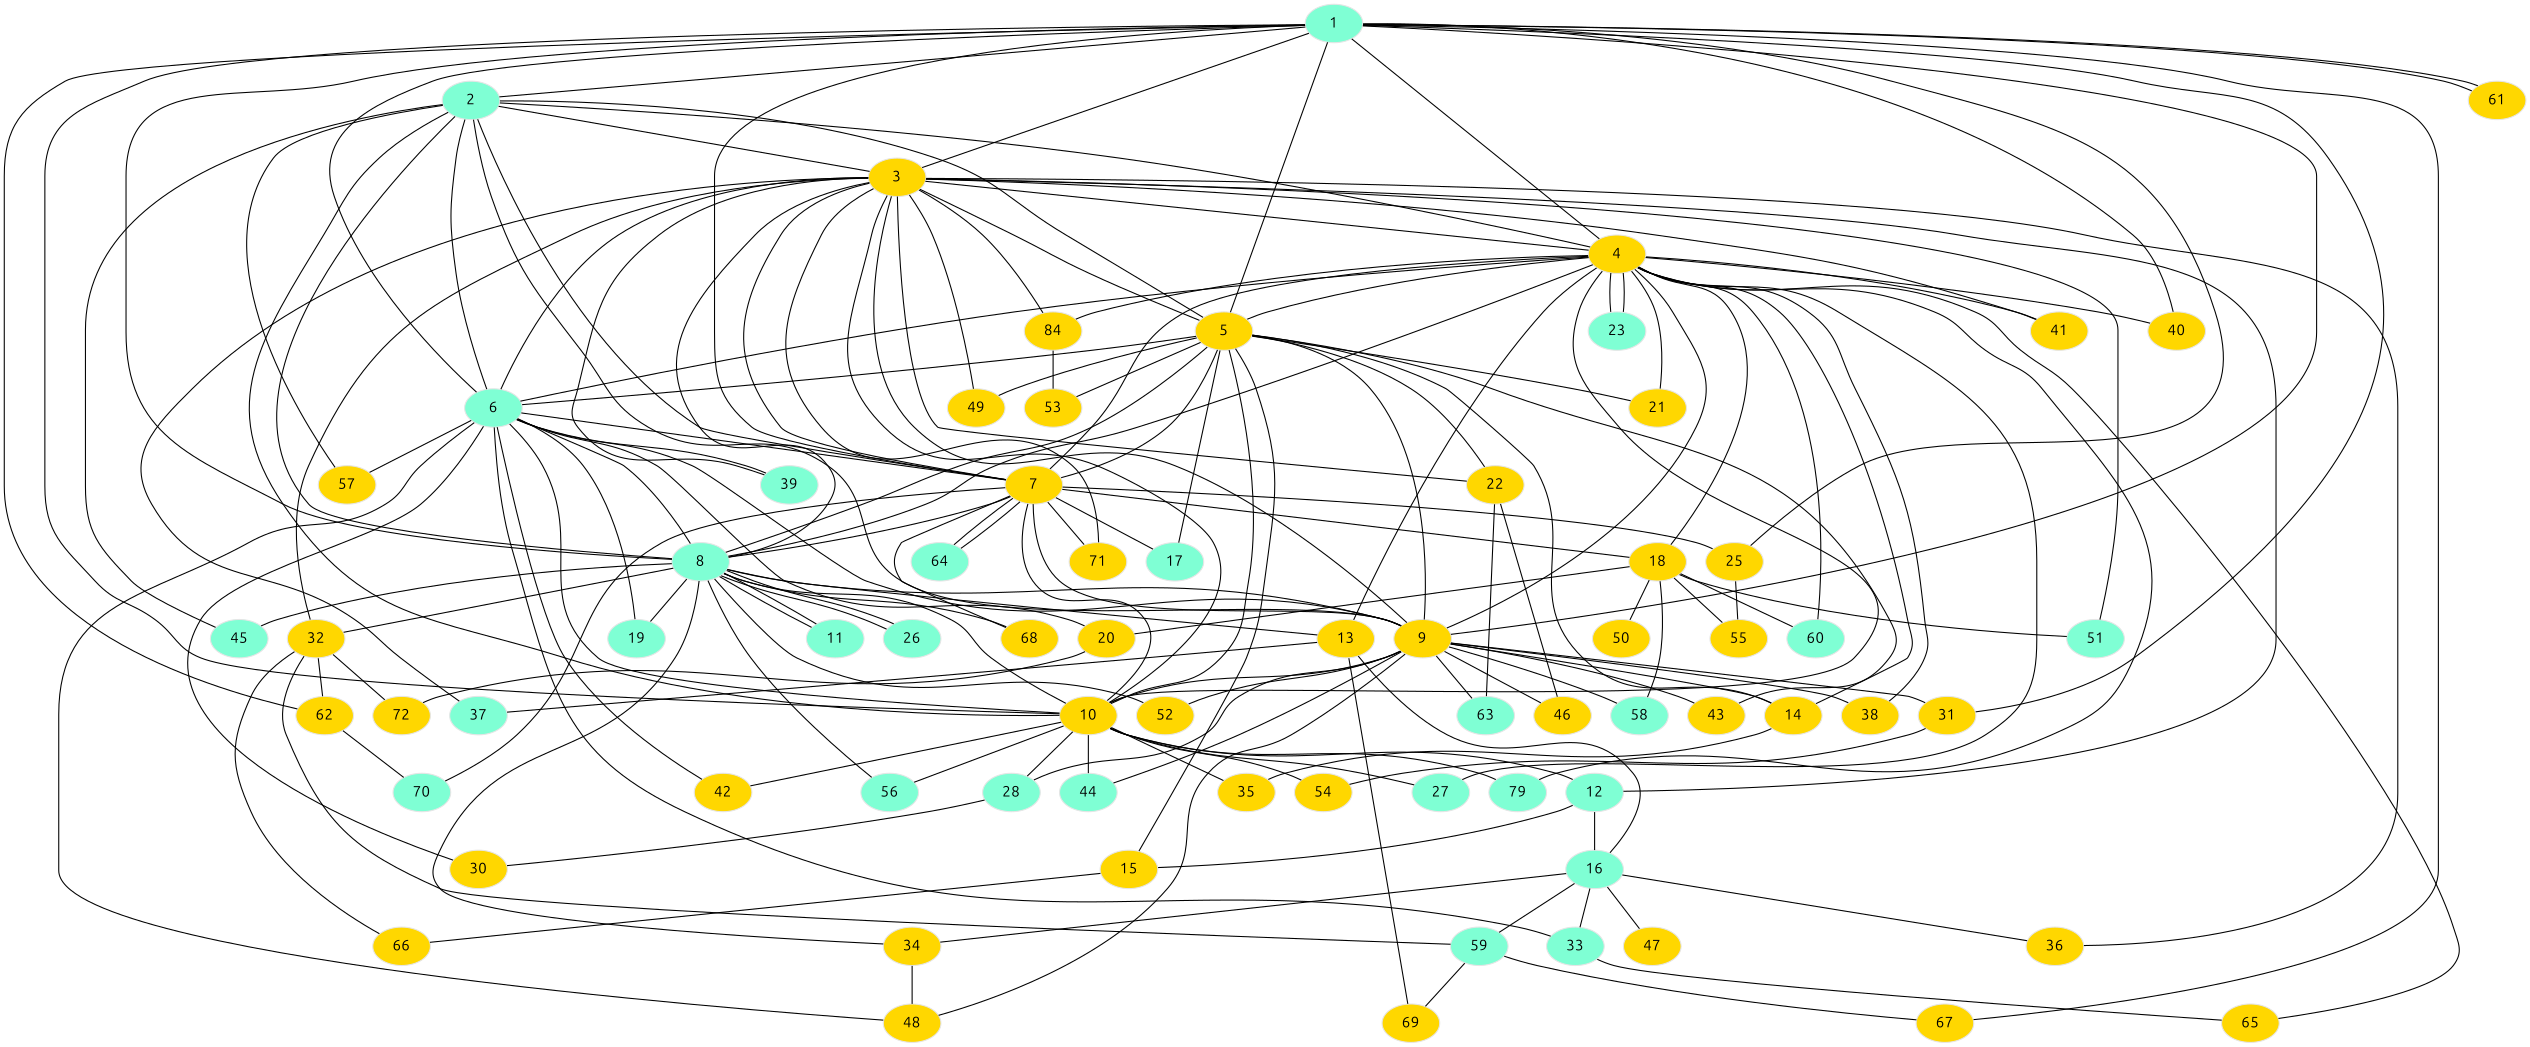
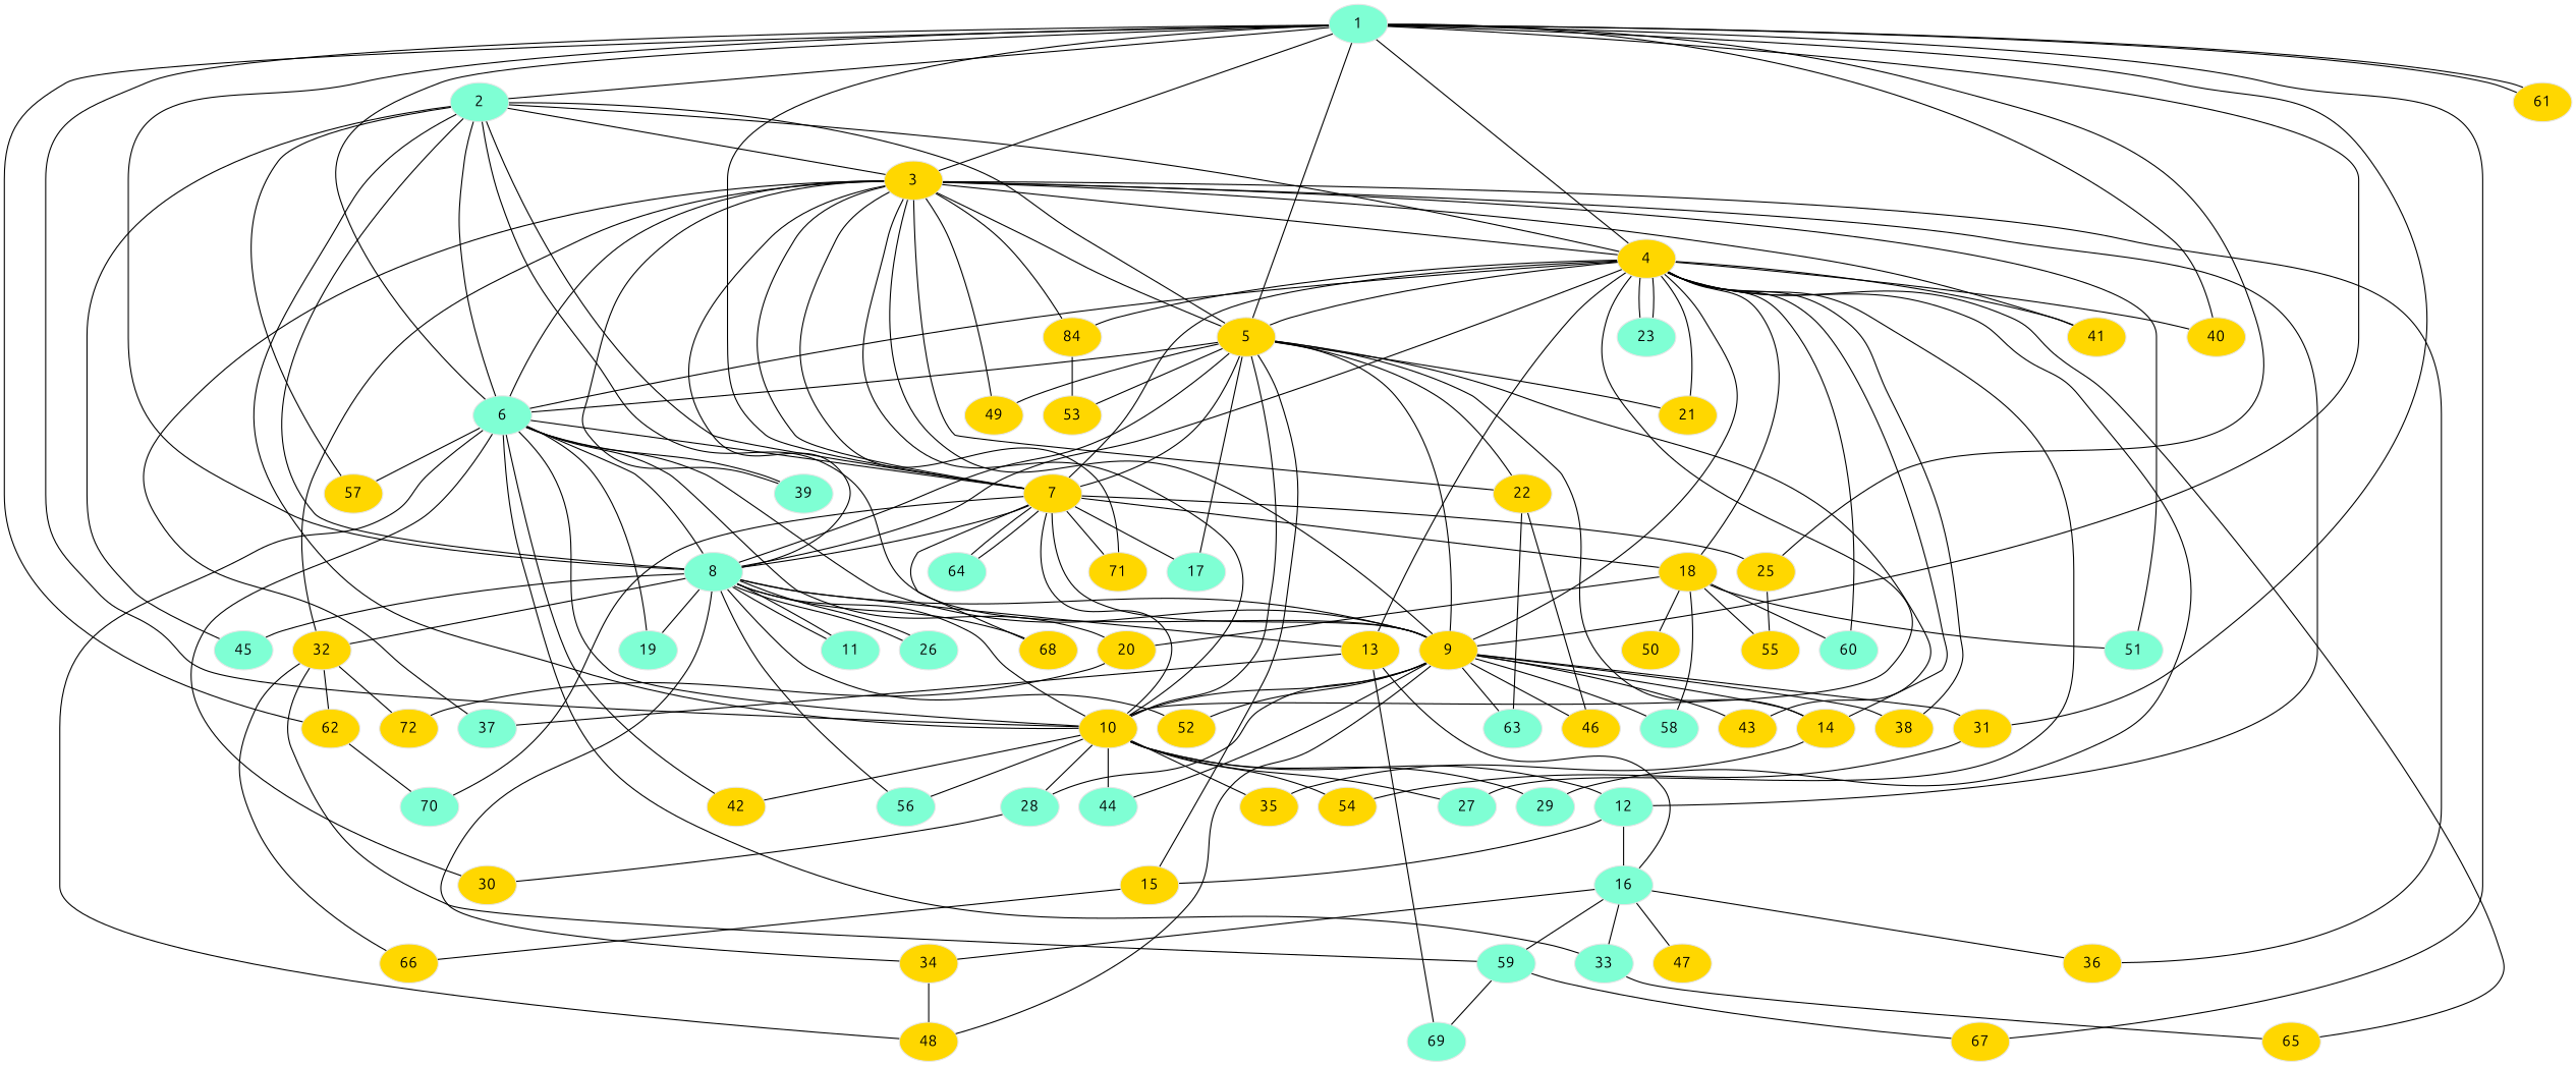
  graph {
    fontname=Ubuntu
    node [color=gray90 fillcolor=gold fontname=Ubuntu style=filled]
    edge [fontname=Ubuntu]
    1 [fillcolor=aquamarine]
    2 [fillcolor=aquamarine]
    3
    4
    5
    6 [fillcolor=aquamarine]
    7
    8 [fillcolor=aquamarine]
    9
    10
    25
    31
    40
    61
    62
    67
    45 [fillcolor=aquamarine]
    57
    12 [fillcolor=aquamarine]
    22
    n21 [label=84]
    32
    36
    37 [fillcolor=aquamarine]
    39 [fillcolor=aquamarine]
    41
    49
    51 [fillcolor=aquamarine]
    71
    13
    14
    18
    21
    23 [fillcolor=aquamarine]
    27 [fillcolor=aquamarine]
-   29 [fillcolor=aquamarine label=79]
+   29 [fillcolor=aquamarine]
    38
    60 [fillcolor=aquamarine]
    65
    15
    17 [fillcolor=aquamarine]
    43
    53
    19 [fillcolor=aquamarine]
    20
    30
    33 [fillcolor=aquamarine]
    42
    48
    64 [fillcolor=aquamarine]
    68
    70 [fillcolor=aquamarine]
    11 [fillcolor=aquamarine]
    26 [fillcolor=aquamarine]
    34
    52
    56 [fillcolor=aquamarine]
    28 [fillcolor=aquamarine]
    44 [fillcolor=aquamarine]
    46
    58 [fillcolor=aquamarine]
    63 [fillcolor=aquamarine]
    35
    54
    55
    16 [fillcolor=aquamarine]
    66
    59 [fillcolor=aquamarine]
    72
-   69
+   69 [fillcolor=aquamarine]
    50
    47
    1 -- 2
    1 -- 3
    1 -- 4
    1 -- 5
    1 -- 6
    1 -- 7
    1 -- 8
    1 -- 9
    1 -- 10
    1 -- 25
    1 -- 31
    1 -- 40
    1 -- 61
    1 -- 61
    1 -- 62
    1 -- 67
    2 -- 3
    2 -- 4
    2 -- 5
    2 -- 6
    2 -- 7
    2 -- 8
    2 -- 9
    2 -- 10
    2 -- 45
    2 -- 57
    3 -- 4
    3 -- 5
    3 -- 6
    3 -- 7
    3 -- 8
    3 -- 9
    3 -- 10
    3 -- 12
    3 -- 22
    3 -- n21
    3 -- 32
    3 -- 36
    3 -- 37
    3 -- 39
    3 -- 41
    3 -- 49
    3 -- 51
    3 -- 71
    4 -- 5
    4 -- 6
    4 -- 7
    4 -- 8
    4 -- 9
    4 -- 10
    4 -- 40
    4 -- n21
    4 -- 41
    4 -- 13
    4 -- 14
    4 -- 18
    4 -- 21
    4 -- 23
    4 -- 23
    4 -- 27
    4 -- 29
    4 -- 38
    4 -- 60
    4 -- 65
    5 -- 6
    5 -- 7
    5 -- 8
    5 -- 9
    5 -- 10
    5 -- 22
    5 -- 49
    5 -- 14
    5 -- 21
    5 -- 15
    5 -- 17
    5 -- 43
    5 -- 53
    6 -- 7
    6 -- 8
    6 -- 9
    6 -- 10
    6 -- 57
    6 -- 39
    6 -- 19
    6 -- 20
    6 -- 30
    6 -- 33
    6 -- 42
    6 -- 48
    7 -- 8
    7 -- 9
    7 -- 10
    7 -- 25
    7 -- 71
    7 -- 18
    7 -- 17
    7 -- 64
    7 -- 64
    7 -- 68
    7 -- 70
    8 -- 9
    8 -- 10
    8 -- 45
    8 -- 32
    8 -- 13
    8 -- 19
    8 -- 68
    8 -- 11
    8 -- 11
    8 -- 26
    8 -- 26
    8 -- 34
    8 -- 52
    8 -- 56
    9 -- 10
    9 -- 31
    9 -- 14
    9 -- 38
    9 -- 43
    9 -- 48
    9 -- 52
    9 -- 28
    9 -- 44
    9 -- 46
    9 -- 58
    9 -- 63
    10 -- 12
    10 -- 27
    10 -- 29
    10 -- 42
    10 -- 56
    10 -- 28
    10 -- 44
    10 -- 35
    10 -- 54
    25 -- 55
    31 -- 54
    62 -- 70
    12 -- 15
    12 -- 16
    22 -- 46
    22 -- 63
    n21 -- 53
    32 -- 62
    32 -- 66
    32 -- 59
    32 -- 72
    13 -- 37
    13 -- 16
    13 -- 69
    14 -- 35
    18 -- 51
    18 -- 60
    18 -- 20
    18 -- 58
    18 -- 55
    18 -- 50
    15 -- 66
    20 -- 72
    33 -- 65
    34 -- 48
    28 -- 30
    16 -- 36
    16 -- 33
    16 -- 34
    16 -- 59
    16 -- 47
    59 -- 67
    59 -- 69
  }
